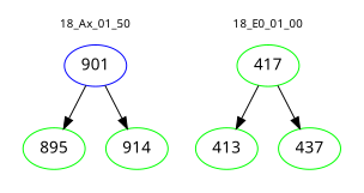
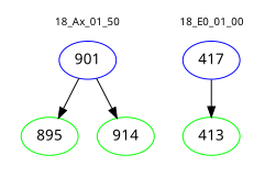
  digraph {
    fontname="Noto Sans"
    node [color=green fontname="Noto Sans"]
    edge [color=black fontname="Noto Sans"]
    n1 [color=blue label=901]
    n2 [label=895]
    n3 [label=914]
-   n4 [label=417]
+   n4 [color=blue label=417]
    n5 [label=413]
-   n6 [label=437]
    subgraph cluster_1 {
      color=white
      fontsize=10
      label="18_Ax_01_50"
      n1
      n2
      n3
    }
    subgraph cluster_2 {
      color=white
      fontsize=10
      label="18_E0_01_00"
      n4
      n5
-     n6
    }
    n1 -> n2
    n1 -> n3
    n4 -> n5
-   n4 -> n6
  }
